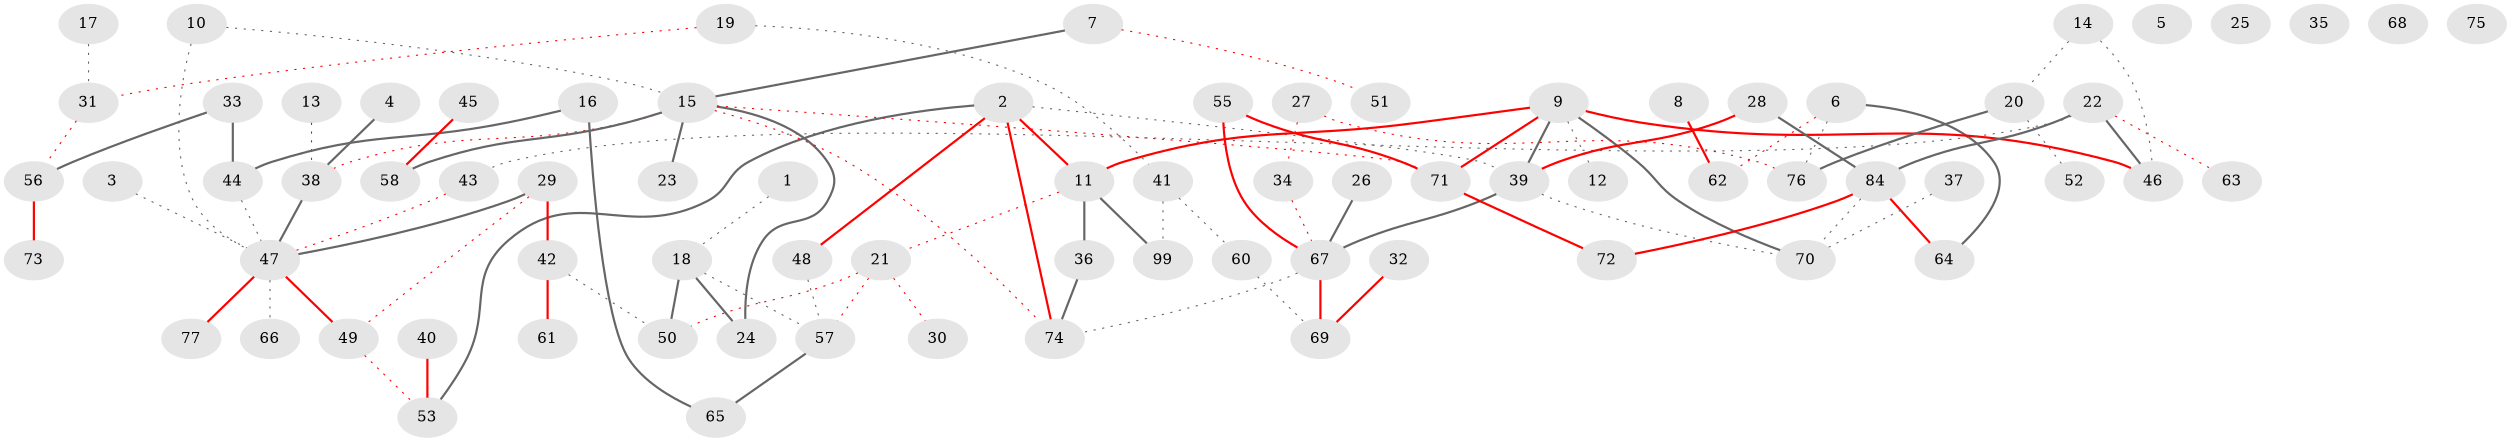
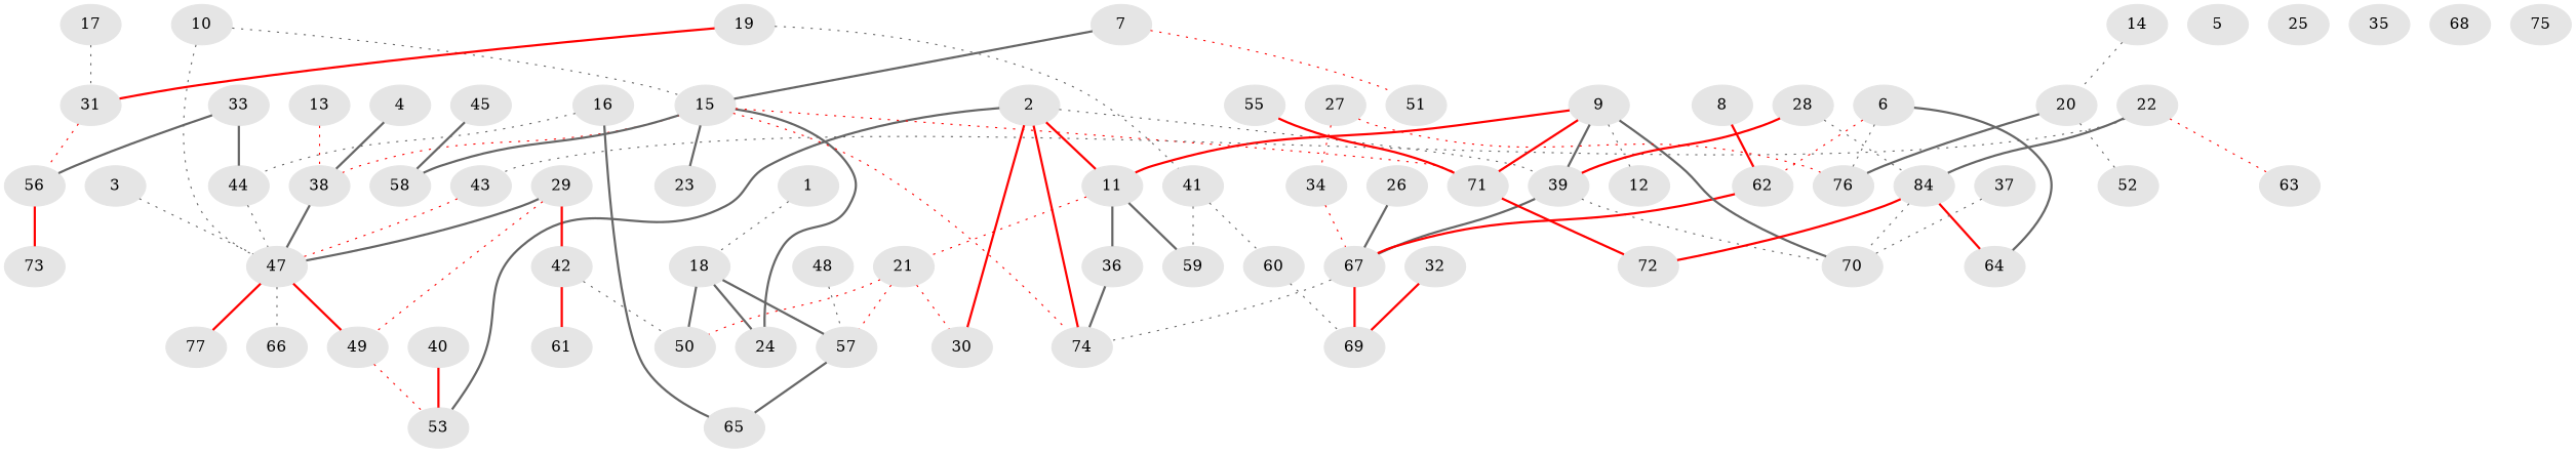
  graph {
    node [color=gray90 style=filled]
    edge [color=gray40 style=bold]
    1
    18
    24
    50
    57
    2
    11
    30
    39
    53
    74
    21
    36
-   59 [label=99]
+   59
    70
    67
    3
    47
    49
    66
    77
    4
    38
    5
    6
    62
    64
    76
    7
    15
    51
    71
    23
    58
    8
    9
    12
-   46
    72
    10
    13
    14
    20
    52
    16
    44
    65
    17
    31
    56
    19
    41
    60
    22
    43
    n56 [label=84]
    63
    25
    26
    69
    27
    34
    28
    29
    42
    61
    73
    32
    33
    35
    37
    40
    45
    48
    55
    68
    75
    1 -- 18 [style=dotted]
    18 -- 24
    18 -- 50
-   18 -- 57 [style=dotted]
+   18 -- 57
    57 -- 65
    2 -- 11 [color=red]
-   2 -- 48 [color=red]
+   2 -- 30 [color=red]
    2 -- 39 [style=dotted]
    2 -- 53
    2 -- 74 [color=red]
    11 -- 21 [color=red style=dotted]
    11 -- 36
    11 -- 59
    39 -- 70 [style=dotted]
    39 -- 67
    21 -- 50 [color=red style=dotted]
    21 -- 57 [color=red style=dotted]
    21 -- 30 [color=red style=dotted]
    36 -- 74
    67 -- 74 [style=dotted]
    67 -- 69 [color=red]
    3 -- 47 [style=dotted]
    47 -- 49 [color=red]
    47 -- 66 [style=dotted]
    47 -- 77 [color=red]
    49 -- 53 [color=red style=dotted]
    4 -- 38
    38 -- 47
    6 -- 62 [color=red style=dotted]
    6 -- 64
    6 -- 76 [style=dotted]
-   55 -- 67 [color=red]
+   62 -- 67 [color=red]
    7 -- 15
    7 -- 51 [color=red style=dotted]
    15 -- 24
    15 -- 74 [color=red style=dotted]
    15 -- 38 [color=red style=dotted]
    15 -- 71 [color=red style=dotted]
    15 -- 23
    15 -- 58
    71 -- 72 [color=red]
    8 -- 62 [color=red]
    9 -- 11 [color=red]
    9 -- 39
    9 -- 70
    9 -- 71 [color=red]
    9 -- 12 [style=dotted]
-   9 -- 46 [color=red]
    10 -- 47 [style=dotted]
    10 -- 15 [style=dotted]
    13 -- 38 [color=red style=dotted]
-   14 -- 46 [style=dotted]
    14 -- 20 [style=dotted]
    20 -- 76
    20 -- 52 [style=dotted]
-   16 -- 44
+   16 -- 44 [style=dotted]
    16 -- 65
    44 -- 47 [style=dotted]
    17 -- 31 [style=dotted]
    31 -- 56 [color=red style=dotted]
    56 -- 73 [color=red]
-   19 -- 31 [color=red style=dotted]
+   19 -- 31 [color=red]
    19 -- 41 [style=dotted]
    41 -- 59 [style=dotted]
    41 -- 60 [style=dotted]
    60 -- 69 [style=dotted]
-   22 -- 46
    22 -- 43 [style=dotted]
    22 -- n56
    22 -- 63 [color=red style=dotted]
    43 -- 47 [color=red style=dotted]
    n56 -- 70 [style=dotted]
    n56 -- 64 [color=red]
    n56 -- 72 [color=red]
    26 -- 67
    27 -- 76 [color=red style=dotted]
    27 -- 34 [color=red style=dotted]
    34 -- 67 [color=red style=dotted]
    28 -- 39 [color=red]
-   28 -- n56
+   28 -- n56 [style=dotted]
    29 -- 47
    29 -- 49 [color=red style=dotted]
    29 -- 42 [color=red]
    42 -- 50 [style=dotted]
    42 -- 61 [color=red]
    32 -- 69 [color=red]
    33 -- 44
    33 -- 56
    37 -- 70 [style=dotted]
    40 -- 53 [color=red]
-   45 -- 58 [color=red]
+   45 -- 58
    48 -- 57 [style=dotted]
    55 -- 71 [color=red]
  }
